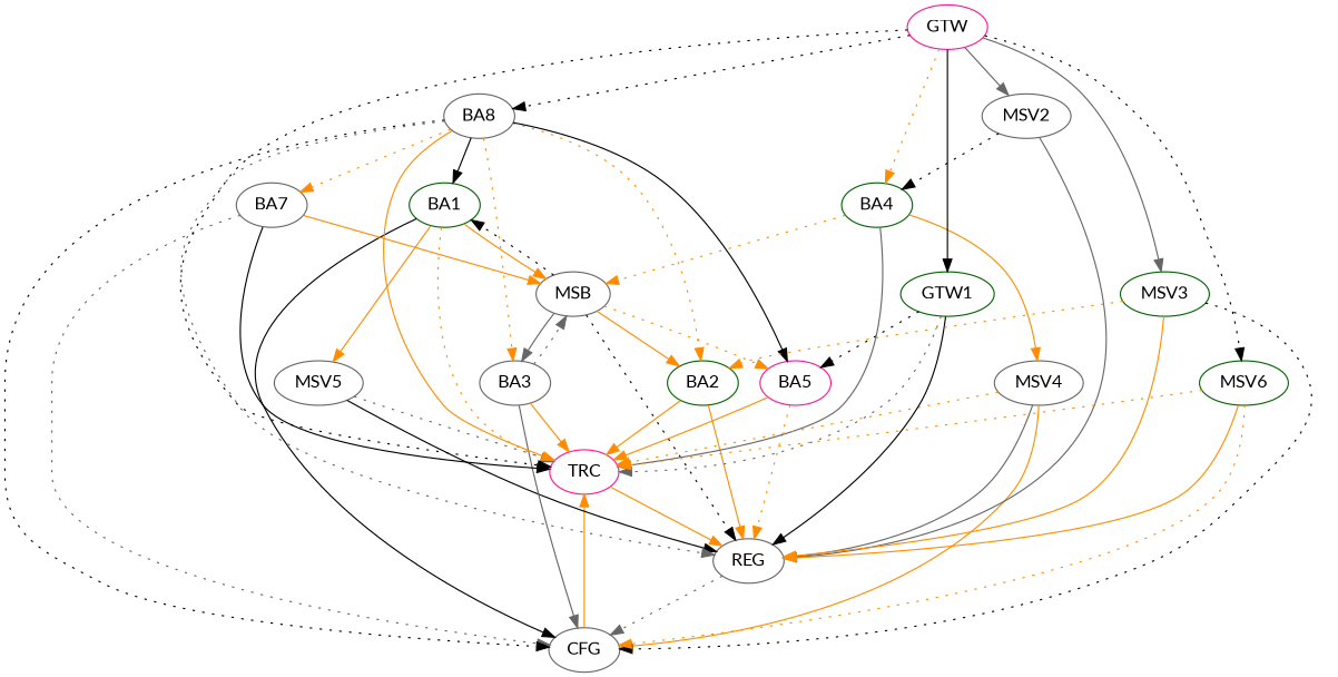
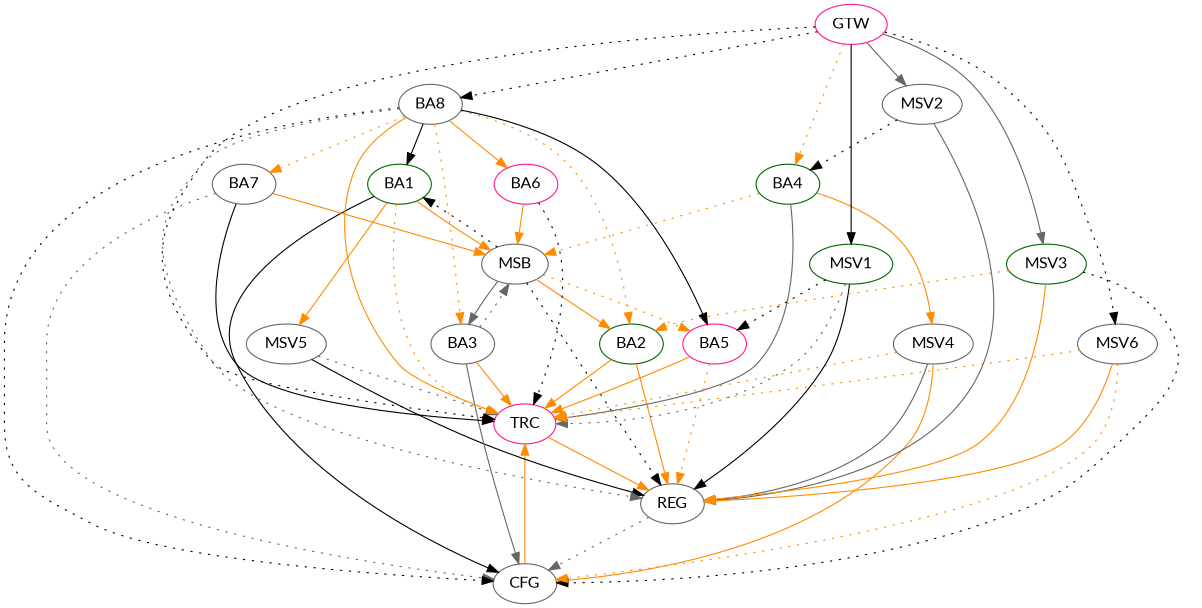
  strict digraph {
    fontname=Lato
    node [color=gray40 fontname=Lato]
    edge [color=darkorange fontname=Lato style=solid]
    n1 [color=darkgreen label=BA1]
    n2 [label=MSB]
    n3 [label=CFG]
    n4 [color=deeppink label=TRC]
    n5 [label=MSV5]
    n6 [color=darkgreen label=BA2]
    n7 [label=REG]
    n8 [label=BA3]
    n9 [color=deeppink label=BA5]
    n10 [color=darkgreen label=BA4]
    n11 [label=MSV4]
+   n12 [color=deeppink label=BA6]
    n13 [label=BA7]
    n14 [label=BA8]
    n15 [color=deeppink label=GTW]
-   n16 [color=darkgreen label=GTW1]
+   n16 [color=darkgreen label=MSV1]
    n17 [label=MSV2]
    n18 [color=darkgreen label=MSV3]
-   n19 [color=darkgreen label=MSV6]
+   n19 [label=MSV6]
    n1 -> n2
    n1 -> n3 [color=black]
    n1 -> n4 [style=dotted]
    n1 -> n5
    n2 -> n1 [color=black style=dotted]
    n2 -> n6
    n2 -> n7 [color=black style=dotted]
    n2 -> n8 [color=gray40]
    n2 -> n9 [style=dotted]
    n3 -> n4
    n4 -> n7
    n5 -> n4 [color=gray40 style=dotted]
    n5 -> n7 [color=black]
    n6 -> n4
    n6 -> n7
    n7 -> n3 [color=gray40 style=dotted]
    n8 -> n2 [color=gray40 style=dotted]
    n8 -> n3 [color=gray40]
    n8 -> n4
    n9 -> n4
    n9 -> n7 [style=dotted]
    n10 -> n2 [style=dotted]
    n10 -> n4 [color=gray40]
    n10 -> n11
    n11 -> n3
    n11 -> n4 [style=dotted]
    n11 -> n7 [color=gray40]
+   n12 -> n2
+   n12 -> n4 [color=black style=dotted]
    n13 -> n2
    n13 -> n3 [color=gray40 style=dotted]
    n13 -> n4 [color=black]
    n14 -> n1 [color=black]
    n14 -> n3 [color=black style=dotted]
    n14 -> n4
    n14 -> n6 [style=dotted]
    n14 -> n7 [color=gray40 style=dotted]
    n14 -> n8 [style=dotted]
    n14 -> n9 [color=black]
+   n14 -> n12
    n14 -> n13 [style=dotted]
    n15 -> n4 [color=black style=dotted]
    n15 -> n10 [style=dotted]
    n15 -> n14 [color=black style=dotted]
    n15 -> n16 [color=black]
    n15 -> n17 [color=gray40]
    n15 -> n18 [color=gray40]
    n15 -> n19 [color=black style=dotted]
    n16 -> n4 [color=gray40 style=dotted]
    n16 -> n7 [color=black]
    n16 -> n9 [color=black style=dotted]
    n17 -> n7 [color=gray40]
    n17 -> n10 [color=black style=dotted]
    n18 -> n3 [color=black style=dotted]
    n18 -> n6 [style=dotted]
    n18 -> n7
    n19 -> n3 [style=dotted]
    n19 -> n4 [style=dotted]
    n19 -> n7
  }
